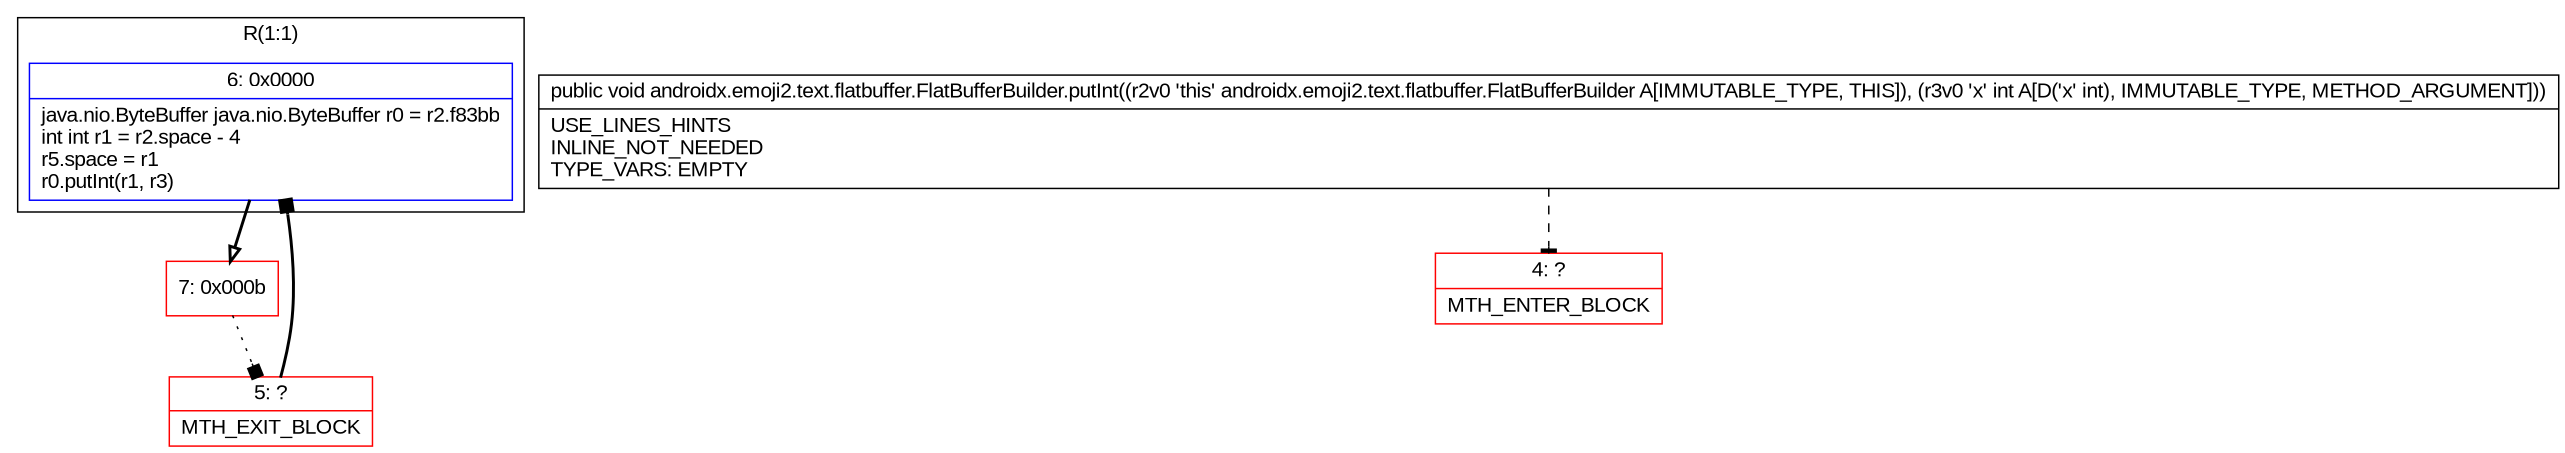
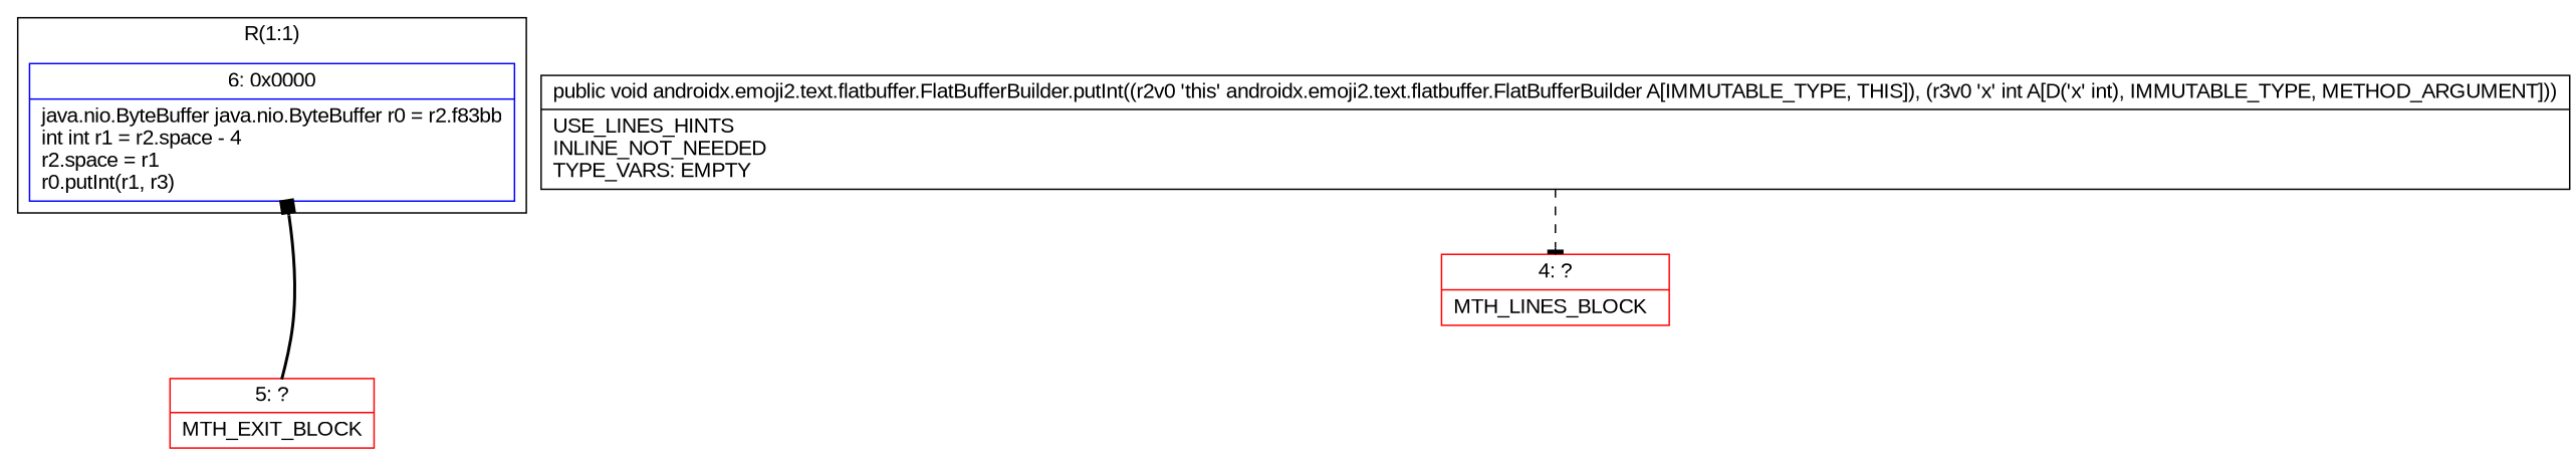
  digraph {
    fontname="Liberation Sans"
    node [color=red fontname="Liberation Sans" shape=record]
    edge [arrowhead=box fontname="Liberation Sans" style=bold]
-   n1 [color=blue label="{6\:\ 0x0000|java.nio.ByteBuffer java.nio.ByteBuffer r0 = r2.f83bb\lint int r1 = r2.space \- 4\lr5.space = r1\lr0.putInt(r1, r3)\l}"]
-   n2 [label="{7\:\ 0x000b}"]
+   n1 [color=blue label="{6\:\ 0x0000|java.nio.ByteBuffer java.nio.ByteBuffer r0 = r2.f83bb\lint int r1 = r2.space \- 4\lr2.space = r1\lr0.putInt(r1, r3)\l}"]
    n3 [label="{5\:\ ?|MTH_EXIT_BLOCK\l}"]
-   n4 [label="{4\:\ ?|MTH_ENTER_BLOCK\l}"]
+   n4 [label="{4\:\ ?|MTH_LINES_BLOCK\l}"]
    n5 [label="{public void androidx.emoji2.text.flatbuffer.FlatBufferBuilder.putInt((r2v0 'this' androidx.emoji2.text.flatbuffer.FlatBufferBuilder A[IMMUTABLE_TYPE, THIS]), (r3v0 'x' int A[D('x' int), IMMUTABLE_TYPE, METHOD_ARGUMENT]))  | USE_LINES_HINTS\lINLINE_NOT_NEEDED\lTYPE_VARS: EMPTY\l}" color=""]
    subgraph cluster_1 {
      label="R(1:1)"
      n1
    }
-   n1 -> n2 [arrowhead=onormal]
-   n2 -> n3 [style=dotted]
    n3 -> n1
    n5 -> n4 [arrowhead=tee style=dashed]
  }
